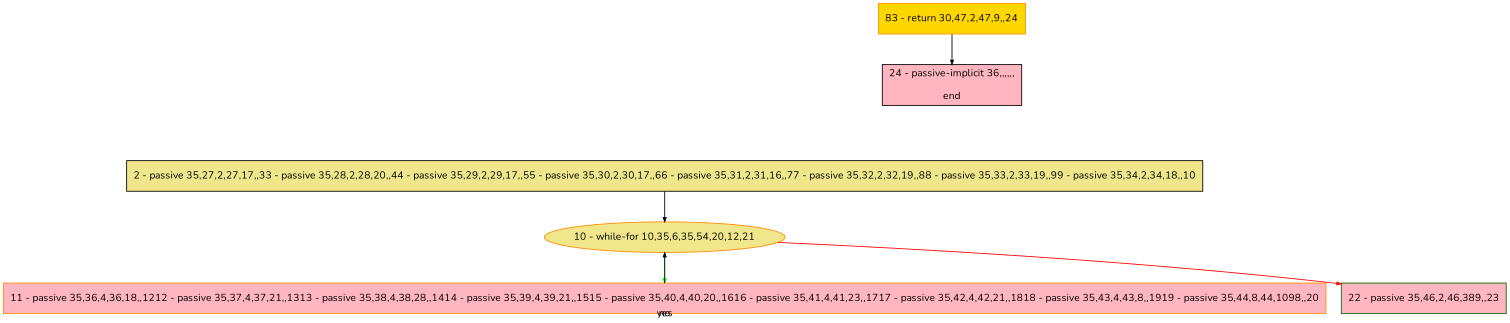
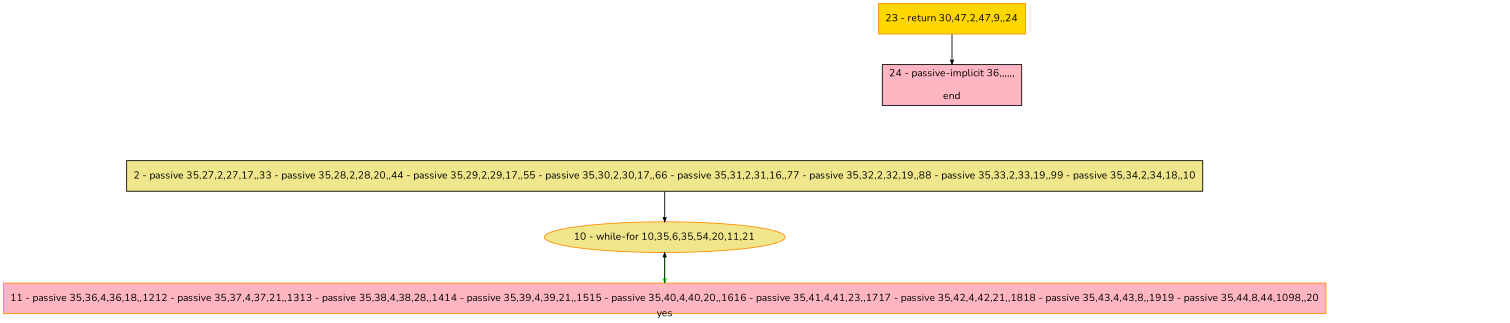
  digraph {
    bgcolor=white
    compound=true
    fillcolor="#FFFFCC"
    fontname=Nunito
    fontsize=12
    pack=true
    packmode=clust
    style="rounded,filled"
    node [color=darkorange compound=true fillcolor=lightpink fixedsize=false fontname=Nunito fontsize=12 node_initialized=no shape=box style=filled]
    edge [arrowhead=normal arrowsize=0.5 arrowtail=none color="#000000" compound=true dir=forward fontcolor=black fontname=Nunito fontsize=12]
    n1 [color=black fillcolor=khaki label="2 - passive 35,27,2,27,17,,33 - passive 35,28,2,28,20,,44 - passive 35,29,2,29,17,,55 - passive 35,30,2,30,17,,66 - passive 35,31,2,31,16,,77 - passive 35,32,2,32,19,,88 - passive 35,33,2,33,19,,99 - passive 35,34,2,34,18,,10"]
-   n2 [fillcolor=khaki label="10 - while-for 10,35,6,35,54,20,12,21" shape=oval]
+   n2 [fillcolor=khaki label="10 - while-for 10,35,6,35,54,20,11,21" shape=oval]
    n3 [label="11 - passive 35,36,4,36,18,,1212 - passive 35,37,4,37,21,,1313 - passive 35,38,4,38,28,,1414 - passive 35,39,4,39,21,,1515 - passive 35,40,4,40,20,,1616 - passive 35,41,4,41,23,,1717 - passive 35,42,4,42,21,,1818 - passive 35,43,4,43,8,,1919 - passive 35,44,8,44,1098,,20"]
-   n4 [color=darkgreen label="22 - passive 35,46,2,46,389,,23"]
-   n5 [fillcolor=gold label="83 - return 30,47,2,47,9,,24"]
+   n5 [fillcolor=gold label="23 - return 30,47,2,47,9,,24"]
    n6 [color=black label="24 - passive-implicit 36,,,,,,\n\nend"]
    n1 -> n2
    n2 -> n3 [color="#00ff00" label=yes]
-   n2 -> n4 [color="#ff0000" label=no]
    n3 -> n2
    n5 -> n6
  }
